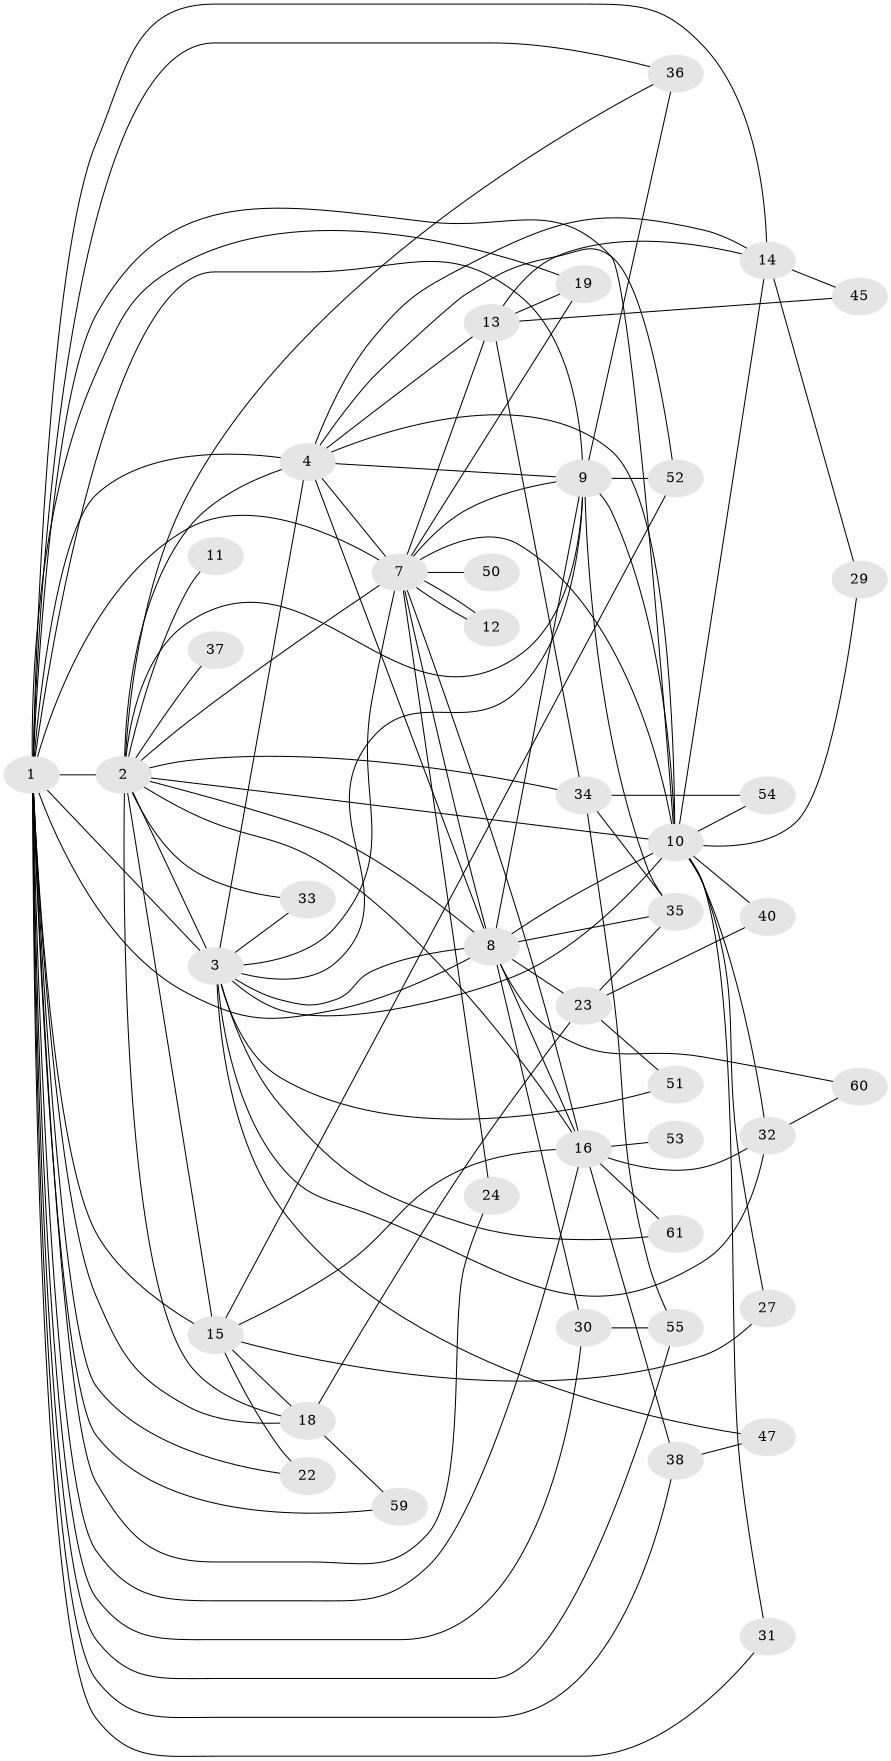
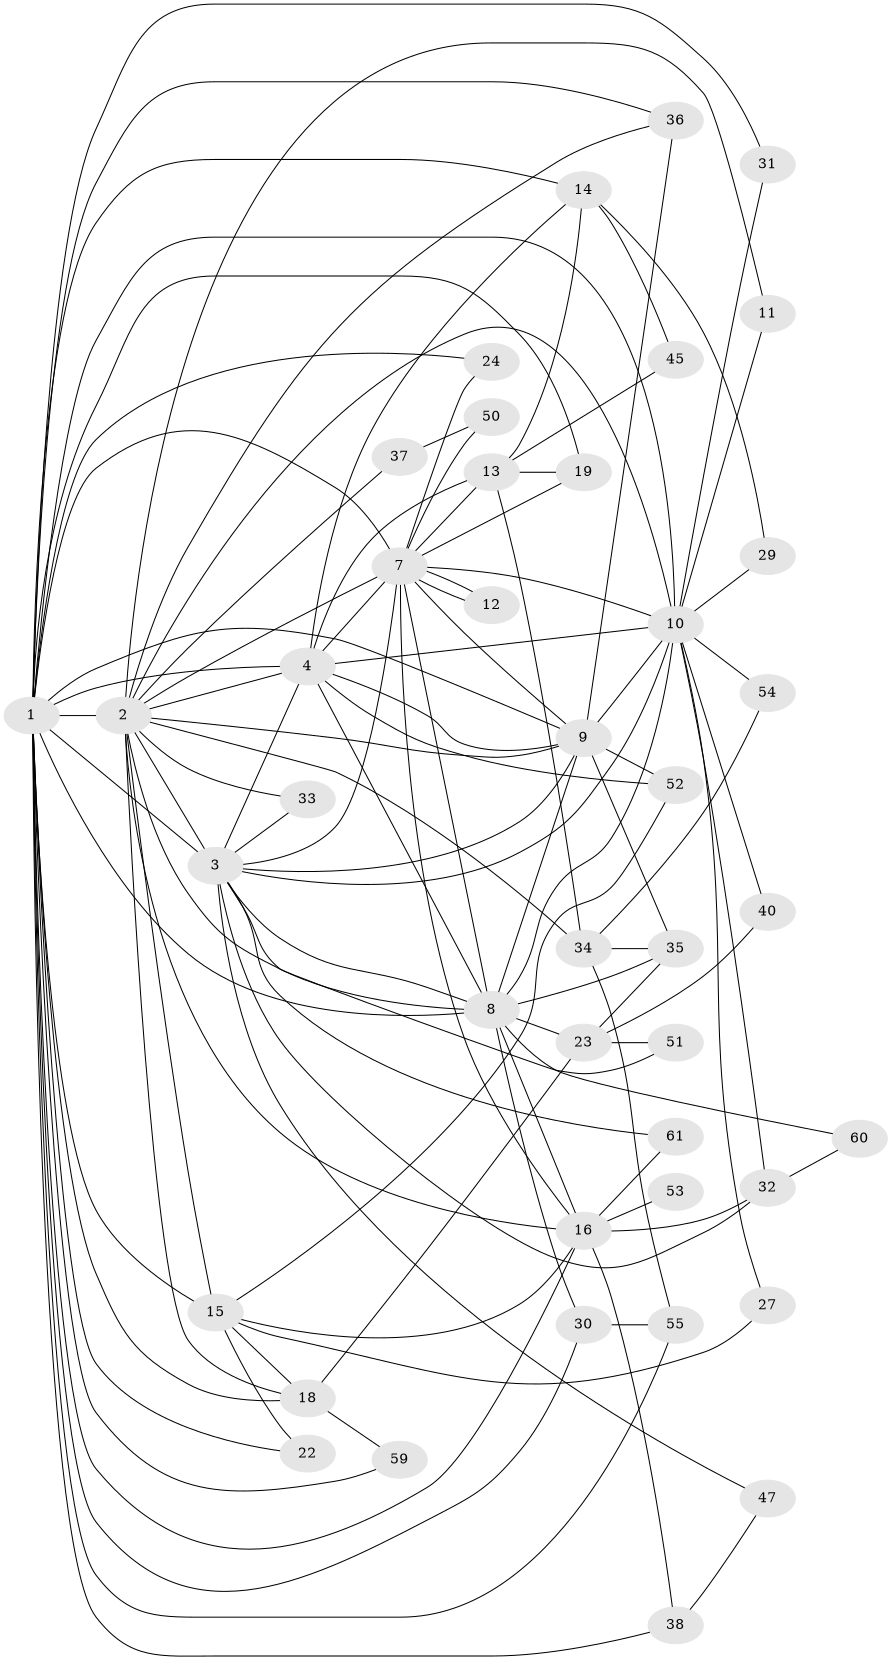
  graph {
    rankdir=LR
    node [color=gray90 style=filled]
    1 [super="+6"]
    2 [super="+5"]
    3 [super="+16"]
    4 [super="+41"]
    7 [super="+48"]
    8 [super="+25"]
    9 [super="+46"]
    10 [super="+58"]
    14 [super="+21"]
    15 [super="+26"]
    n11 [label=16 super="+42"]
    18 [super="+28"]
    19
    22
    24
    30 [super="+45"]
    31
    36
    38
    55 [super="+56"]
    59
    37
    11
    33
    34 [super="+43"]
    32 [super="+49"]
    47
    51
    61
    13 [super="+20"]
    52 [super="+57"]
    12
    50
    23 [super="+39"]
    35
    60
    27
    29
    40
    54
    n41 [label=45]
    53
    1 -- 2 [weight=4]
    1 -- 3 [weight=2]
    1 -- 4 [weight=2]
    1 -- 7 [weight=2]
    1 -- 8 [weight=2]
    1 -- 9 [weight=2]
    1 -- 10 [weight=2]
    1 -- 14
    1 -- 15
    1 -- n11
    1 -- 18
    1 -- 19
    1 -- 22
    1 -- 24
    1 -- 30
    1 -- 31
    1 -- 36
    1 -- 38
    1 -- 55
    1 -- 59
    2 -- 3 [weight=2]
    2 -- 4 [weight=2]
    2 -- 7 [weight=2]
    2 -- 8 [weight=2]
    2 -- 9 [weight=2]
    2 -- 10 [weight=2]
    2 -- 15
    2 -- n11
    2 -- 18
    2 -- 36
    2 -- 37
    2 -- 11
    2 -- 33
    2 -- 34
    3 -- 4 [weight=2]
    3 -- 7
    3 -- 8
    3 -- 9 [weight=2]
    3 -- 10
    3 -- 33
    3 -- 32
    3 -- 47
    3 -- 51
    3 -- 61
    4 -- 7
    4 -- 8
    4 -- 9
    4 -- 10
    4 -- 14
    4 -- 13
    4 -- 52
    7 -- 8
    7 -- 9
    7 -- 10 [weight=2]
    7 -- n11
    7 -- 19
    7 -- 24
    7 -- 13
    7 -- 12
    7 -- 12
    7 -- 50
    8 -- 9
    8 -- 10 [weight=2]
    8 -- n11
    8 -- 30 [weight=2]
    8 -- 23
    8 -- 35
    8 -- 60
    9 -- 10
    9 -- 36
    9 -- 52
    9 -- 35
    10 -- 31
-   10 -- 14
+   10 -- 11
    10 -- 32
    10 -- 27
    10 -- 29
    10 -- 40
    10 -- 54
    14 -- 29
    14 -- n41
    15 -- n11
    15 -- 18
    15 -- 22
    15 -- 52
    15 -- 27
    n11 -- 38
    n11 -- 32
    n11 -- 61
    n11 -- 53
    18 -- 59
    18 -- 23
    30 -- 55
    38 -- 47
+   37 -- 50
    34 -- 55
    34 -- 35
    34 -- 54
    32 -- 60
    13 -- 14
    13 -- 19
    13 -- 34
    13 -- n41
    23 -- 51
    23 -- 35
    23 -- 40
  }
